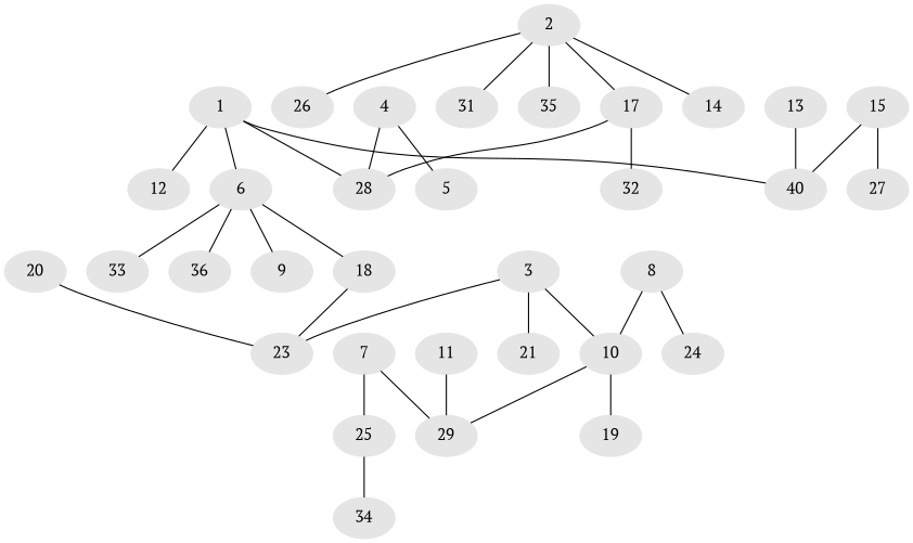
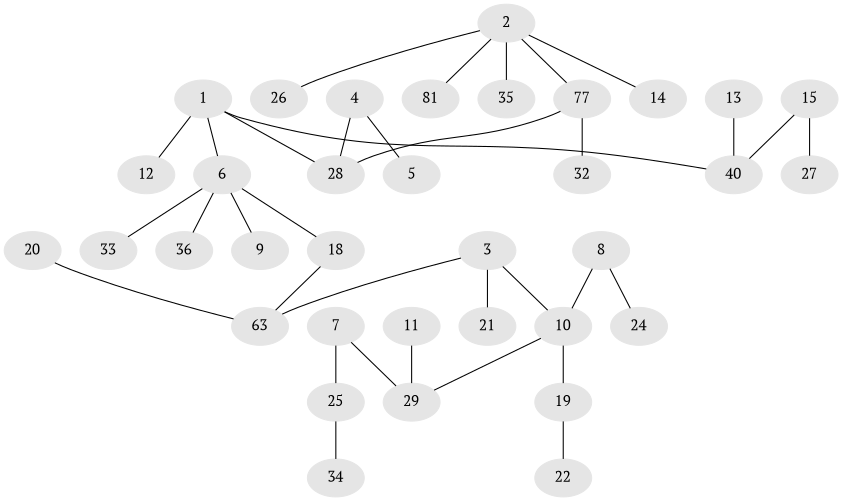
  graph {
    fontname="PT Serif"
    node [color=gray90 fontname="PT Serif" style=filled]
    edge [fontname="PT Serif" weight=1.0]
    1
    6
    12
    28
    n5 [label=40]
    9
    18
    33
    36
    2
    14
-   17
+   17 [label=77]
    26
-   31
+   31 [label=81]
    35
    32
    3
    10
    21
-   23
+   23 [label=63]
    29
    19
    4
    5
    7
    25
    34
    8
    24
+   22
    11
    13
    15
    27
    20
    1 -- 6
    1 -- 12
    1 -- 28
    1 -- n5
    6 -- 9
    6 -- 18
    6 -- 33
    6 -- 36
    18 -- 23
    2 -- 14
    2 -- 17
    2 -- 26
    2 -- 31
    2 -- 35
    17 -- 28
    17 -- 32
    3 -- 10
    3 -- 21
    3 -- 23
    10 -- 29
    10 -- 19
+   19 -- 22
    4 -- 28
    4 -- 5
    7 -- 29
    7 -- 25
    25 -- 34
    8 -- 10
    8 -- 24
    11 -- 29
    13 -- n5
    15 -- n5
    15 -- 27
    20 -- 23
  }
